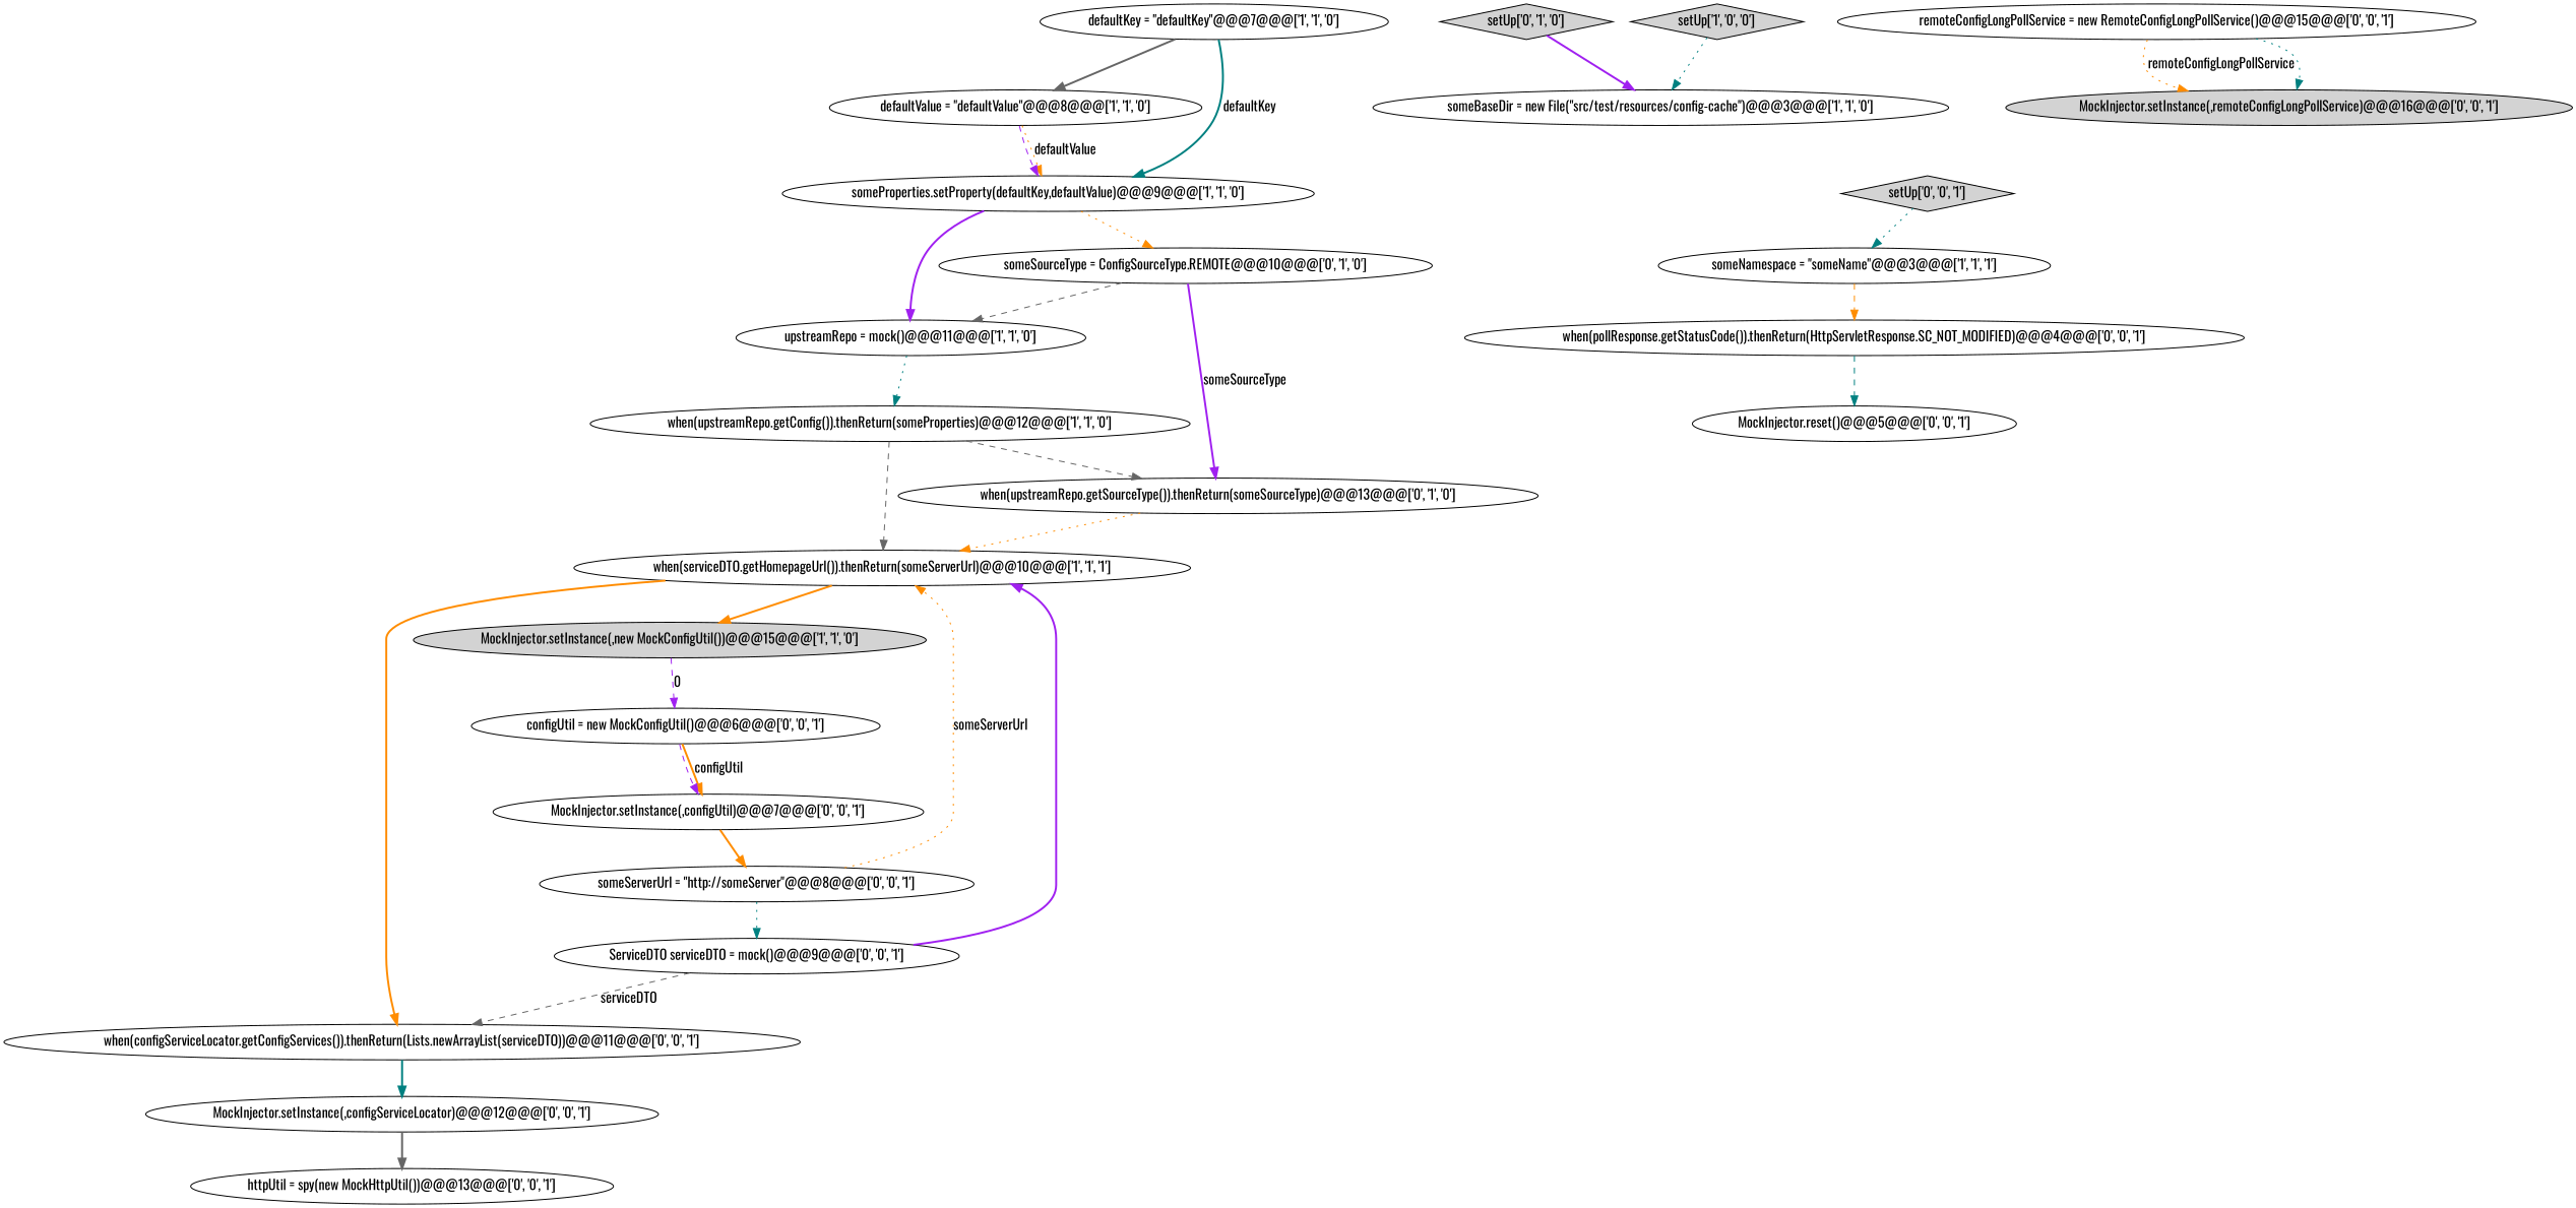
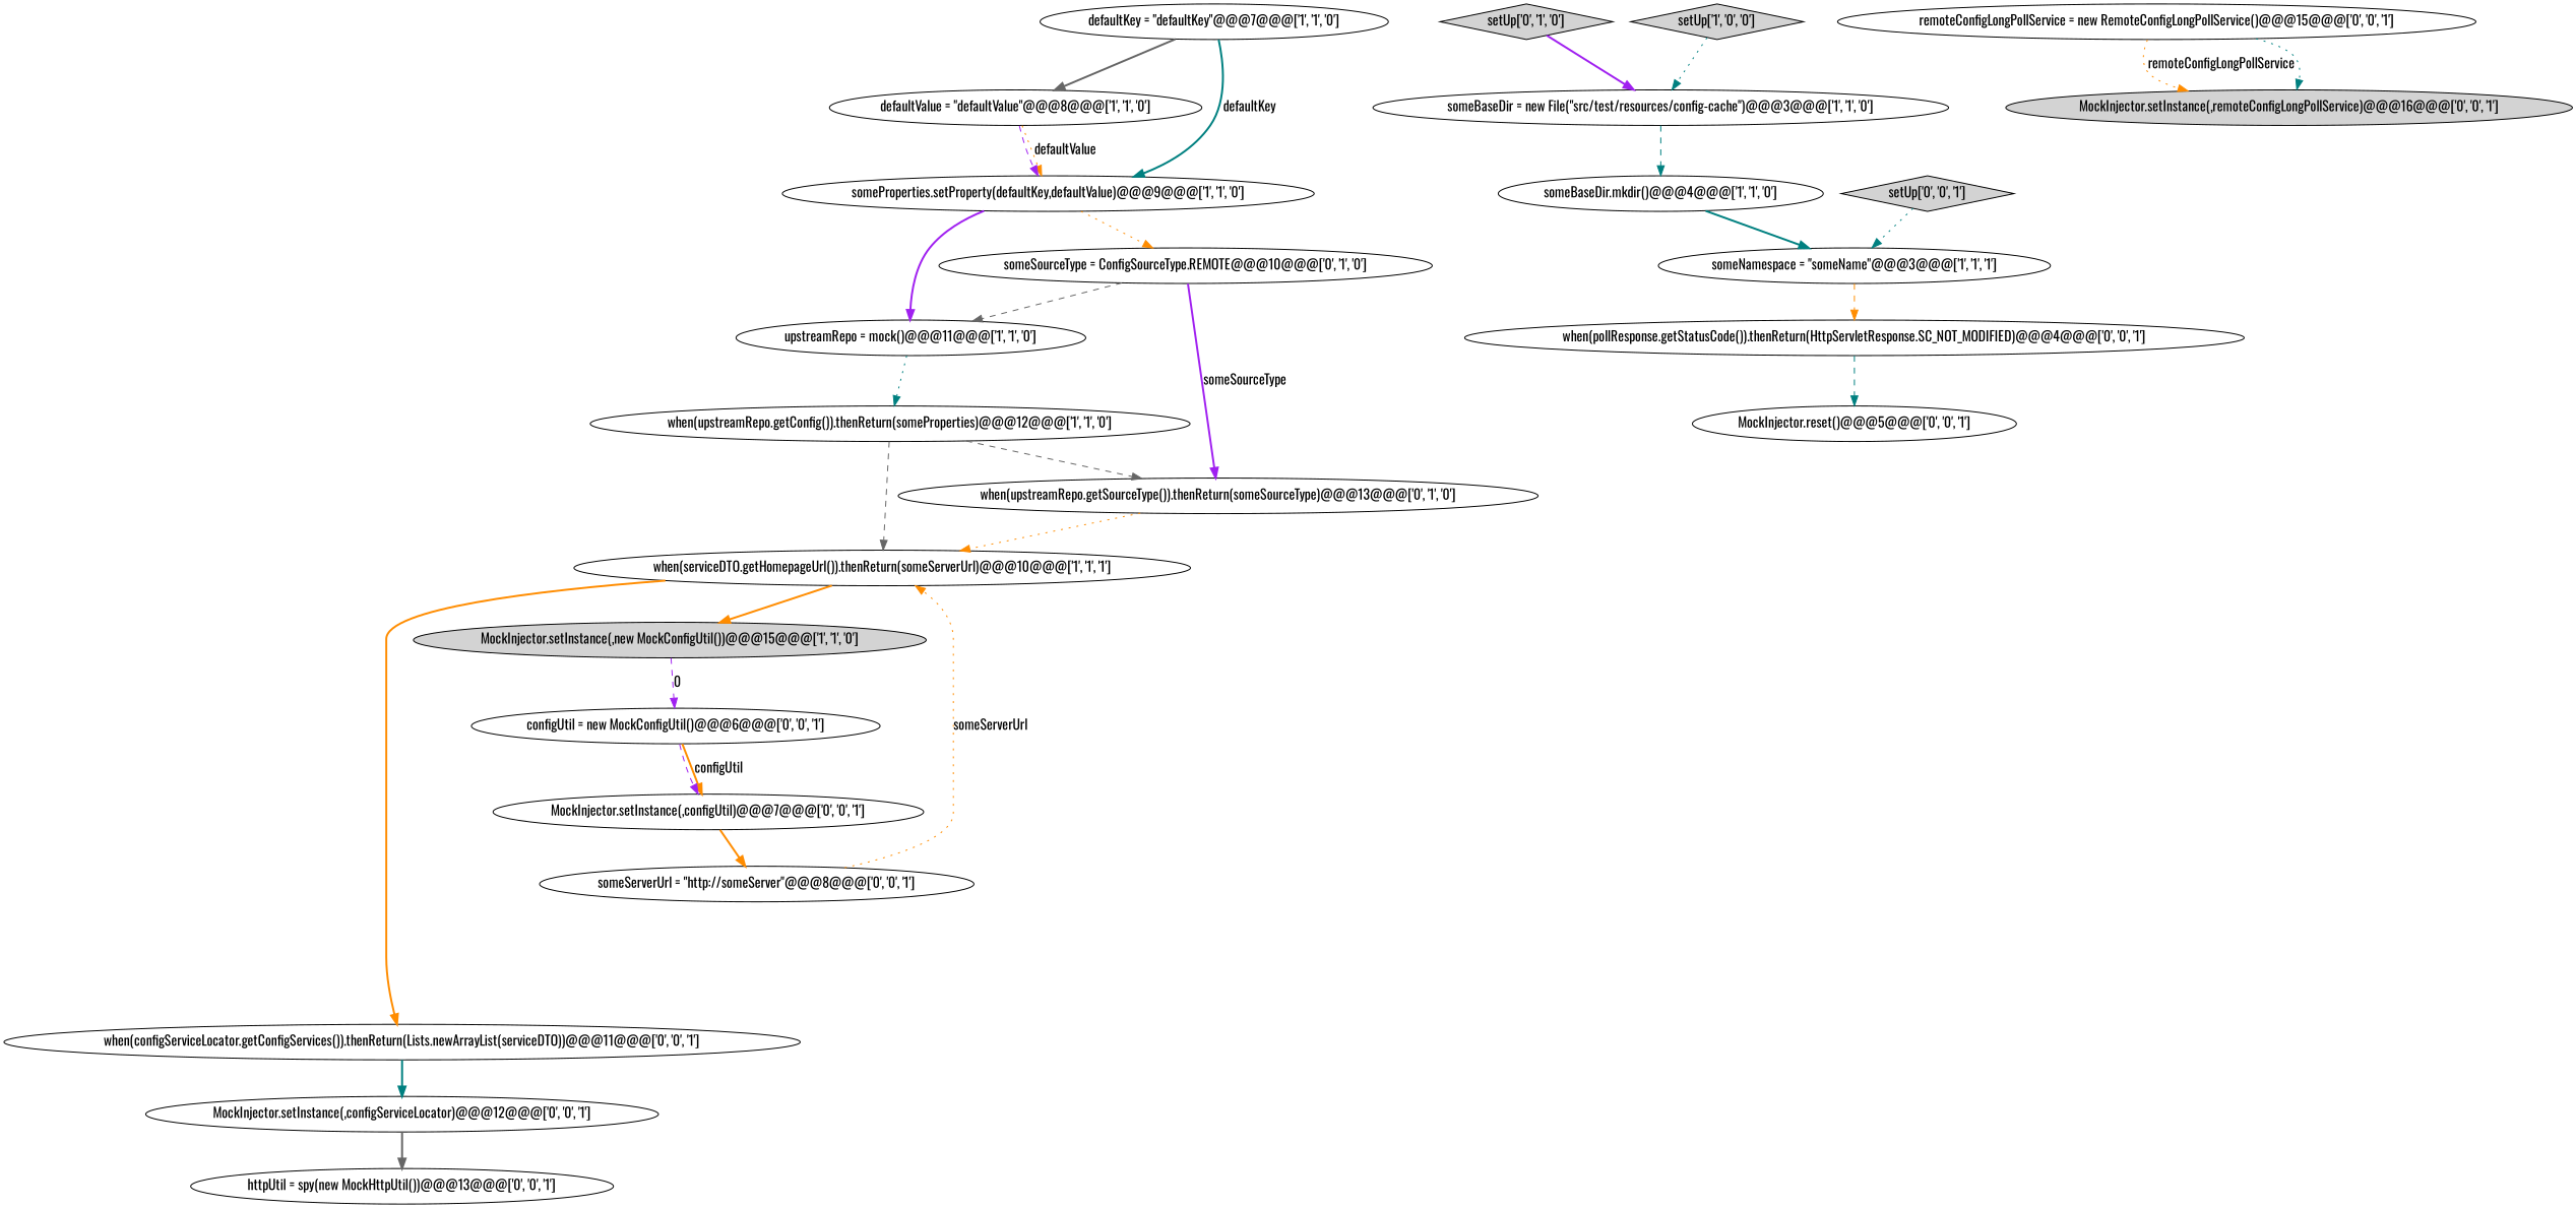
  digraph {
    fontname=Oswald
    node [fillcolor=white fontname=Oswald shape=ellipse style=filled]
    edge [color=darkorange fontname=Oswald style=bold]
    n1 [label="defaultValue = \"defaultValue\"@@@8@@@['1', '1', '0']"]
    n2 [label="someProperties.setProperty(defaultKey,defaultValue)@@@9@@@['1', '1', '0']"]
    n3 [label="upstreamRepo = mock()@@@11@@@['1', '1', '0']"]
    n4 [label="someSourceType = ConfigSourceType.REMOTE@@@10@@@['0', '1', '0']"]
    n5 [label="defaultKey = \"defaultKey\"@@@7@@@['1', '1', '0']"]
    n6 [label="when(upstreamRepo.getConfig()).thenReturn(someProperties)@@@12@@@['1', '1', '0']"]
    n7 [label="when(upstreamRepo.getSourceType()).thenReturn(someSourceType)@@@13@@@['0', '1', '0']"]
    n8 [label="when(serviceDTO.getHomepageUrl()).thenReturn(someServerUrl)@@@10@@@['1', '1', '1']"]
    n9 [fillcolor=lightgray label="setUp['0', '1', '0']" shape=diamond]
    n10 [label="someBaseDir = new File(\"src/test/resources/config-cache\")@@@3@@@['1', '1', '0']"]
+   n11 [label="someBaseDir.mkdir()@@@4@@@['1', '1', '0']"]
    n12 [label="MockInjector.reset()@@@5@@@['0', '0', '1']"]
    n13 [label="configUtil = new MockConfigUtil()@@@6@@@['0', '0', '1']"]
    n14 [label="MockInjector.setInstance(,configUtil)@@@7@@@['0', '0', '1']"]
    n15 [fillcolor=lightgray label="setUp['1', '0', '0']" shape=diamond]
    n16 [label="someNamespace = \"someName\"@@@3@@@['1', '1', '1']"]
    n17 [label="when(pollResponse.getStatusCode()).thenReturn(HttpServletResponse.SC_NOT_MODIFIED)@@@4@@@['0', '0', '1']"]
    n18 [fillcolor=lightgray label="MockInjector.setInstance(,remoteConfigLongPollService)@@@16@@@['0', '0', '1']"]
    n19 [label="someServerUrl = \"http://someServer\"@@@8@@@['0', '0', '1']"]
-   n20 [label="ServiceDTO serviceDTO = mock()@@@9@@@['0', '0', '1']"]
    n21 [label="when(configServiceLocator.getConfigServices()).thenReturn(Lists.newArrayList(serviceDTO))@@@11@@@['0', '0', '1']"]
    n22 [label="MockInjector.setInstance(,configServiceLocator)@@@12@@@['0', '0', '1']"]
    n23 [label="httpUtil = spy(new MockHttpUtil())@@@13@@@['0', '0', '1']"]
    n24 [fillcolor=lightgray label="MockInjector.setInstance(,new MockConfigUtil())@@@15@@@['1', '1', '0']"]
    n25 [label="remoteConfigLongPollService = new RemoteConfigLongPollService()@@@15@@@['0', '0', '1']"]
    n26 [fillcolor=lightgray label="setUp['0', '0', '1']" shape=diamond]
    n1 -> n2 [label=defaultValue style=dotted]
    n1 -> n2 [color=purple style=dashed]
    n2 -> n3 [color=purple]
    n2 -> n4 [style=dotted]
    n3 -> n6 [color=teal style=dotted]
    n4 -> n3 [color=gray40 style=dashed]
    n4 -> n7 [color=purple label=someSourceType]
    n5 -> n1 [color=gray40]
    n5 -> n2 [color=teal label=defaultKey]
    n6 -> n7 [color=gray40 style=dashed]
    n6 -> n8 [color=gray40 style=dashed]
    n7 -> n8 [style=dotted]
    n8 -> n21
    n8 -> n24
    n9 -> n10 [color=purple]
+   n10 -> n11 [color=teal style=dashed]
+   n11 -> n16 [color=teal]
    n13 -> n14 [label=configUtil]
    n13 -> n14 [color=purple style=dashed]
    n14 -> n19
    n15 -> n10 [color=teal style=dotted]
    n16 -> n17 [style=dashed]
    n17 -> n12 [color=teal style=dashed]
    n19 -> n8 [label=someServerUrl style=dotted]
-   n19 -> n20 [color=teal style=dotted]
-   n20 -> n8 [color=purple]
-   n20 -> n21 [color=gray40 label=serviceDTO style=dashed]
    n21 -> n22 [color=teal]
    n22 -> n23 [color=gray40]
    n24 -> n13 [color=purple label=0 style=dashed]
    n25 -> n18 [label=remoteConfigLongPollService style=dotted]
    n25 -> n18 [color=teal style=dotted]
    n26 -> n16 [color=teal style=dotted]
  }
